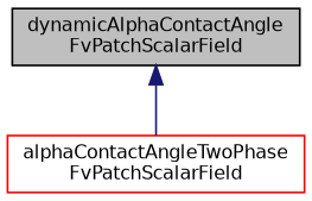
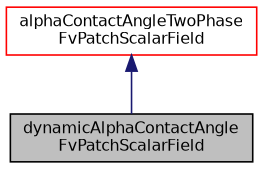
  digraph {
    node [fontname=Helvetica fontsize=10 shape=record]
    n1 [color=black fillcolor=grey75 fontcolor=black height=0.2 label="dynamicAlphaContactAngle\lFvPatchScalarField" style=filled width=0.4]
    n2 [color=red height=0.2 label="alphaContactAngleTwoPhase\lFvPatchScalarField" width=0.4]
-   n1 -> n2 [color=midnightblue dir=back fontname=Helvetica fontsize=10 labelfontname=Helvetica labelfontsize=10 style=solid]
+   n2 -> n1 [color=midnightblue dir=back fontname=Helvetica fontsize=10 labelfontname=Helvetica labelfontsize=10 style=solid]
  }
